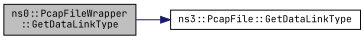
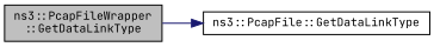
  digraph {
    rankdir=LR
    fontname="JetBrains Mono"
    node [color=black fontname="JetBrains Mono" fontsize=10 shape=record style=filled]
-   n1 [fillcolor=grey75 fontcolor=black height=0.2 label="ns0::PcapFileWrapper\l::GetDataLinkType" width=0.4]
+   n1 [fillcolor=grey75 fontcolor=black height=0.2 label="ns3::PcapFileWrapper\l::GetDataLinkType" width=0.4]
    n2 [fillcolor=white height=0.2 label="ns3::PcapFile::GetDataLinkType" width=0.4]
    n1 -> n2 [color=midnightblue fontname="JetBrains Mono" fontsize=10 labelfontname=Helvetica labelfontsize=10 style=solid]
  }
